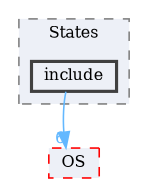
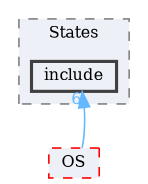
  digraph {
    compound=true
    fontname="DejaVu Serif"
    node [fillcolor="#edf0f7" fontname="DejaVu Serif" fontsize=10 shape=box]
    n1 [color=grey25 height=0.2 label=include style="filled,bold" width=0.4]
    n2 [color=red height=0.2 label=OS style="filled,dashed" width=0.4]
    subgraph cluster_1 {
      bgcolor="#edf0f7"
      fontsize=10
      label=States
      pencolor=grey50
      style="filled,dashed"
      n1
    }
-   n1 -> n2 [color=steelblue1 fontcolor=steelblue1 fontname="DejaVu Serif" fontsize=10 headlabel=6 labeldistance=1.5 labelfontname=Helvetica labelfontsize=10]
+   n2 -> n1 [color=steelblue1 fontcolor=steelblue1 fontname="DejaVu Serif" fontsize=10 headlabel=6 labeldistance=1.5 labelfontname=Helvetica labelfontsize=10]
  }
